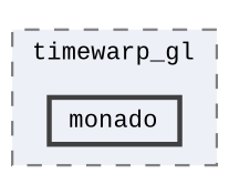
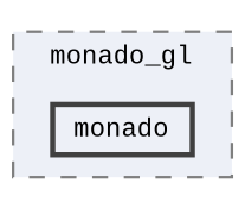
  digraph {
    compound=true
    rankdir=LR
    fontname="Liberation Mono"
    n1 [color=grey25 fillcolor="#edf0f7" fontname="Liberation Mono" fontsize=10 height=0.2 label=monado shape=box style="filled,bold" width=0.4]
    subgraph cluster_1 {
      bgcolor="#edf0f7"
      fontsize=10
-     label=timewarp_gl
+     label=monado_gl
      pencolor=grey50
      style="filled,dashed"
      n1
    }
  }
